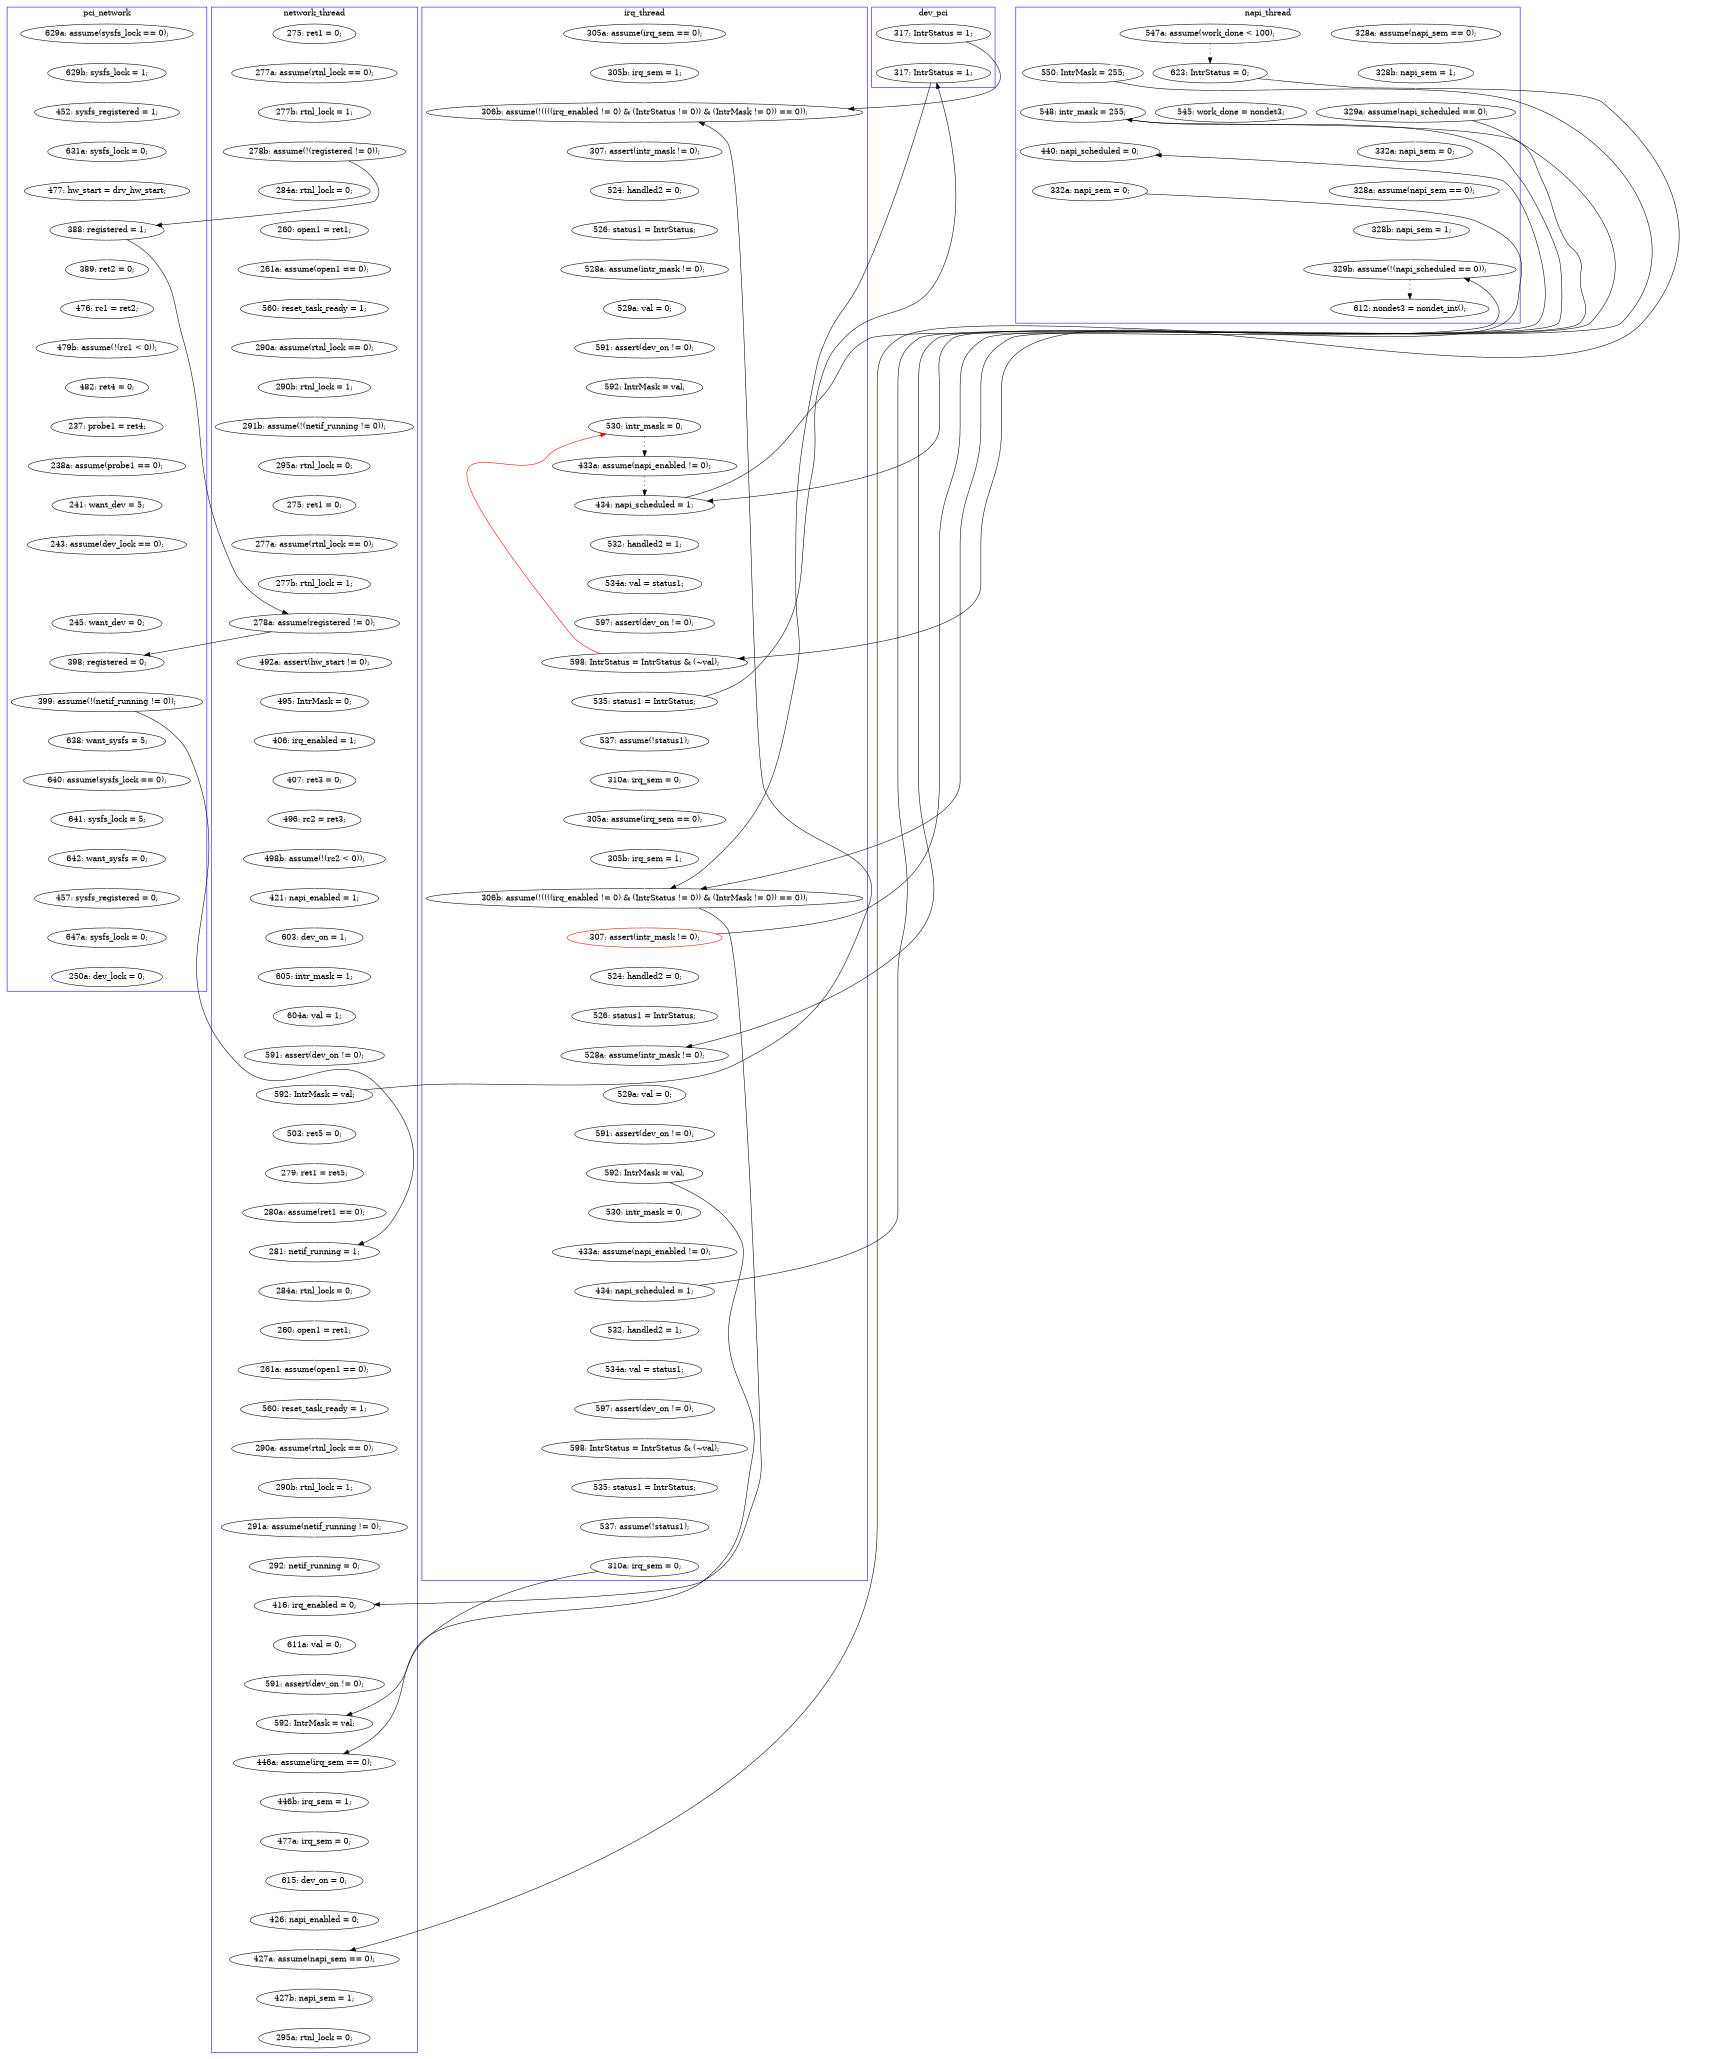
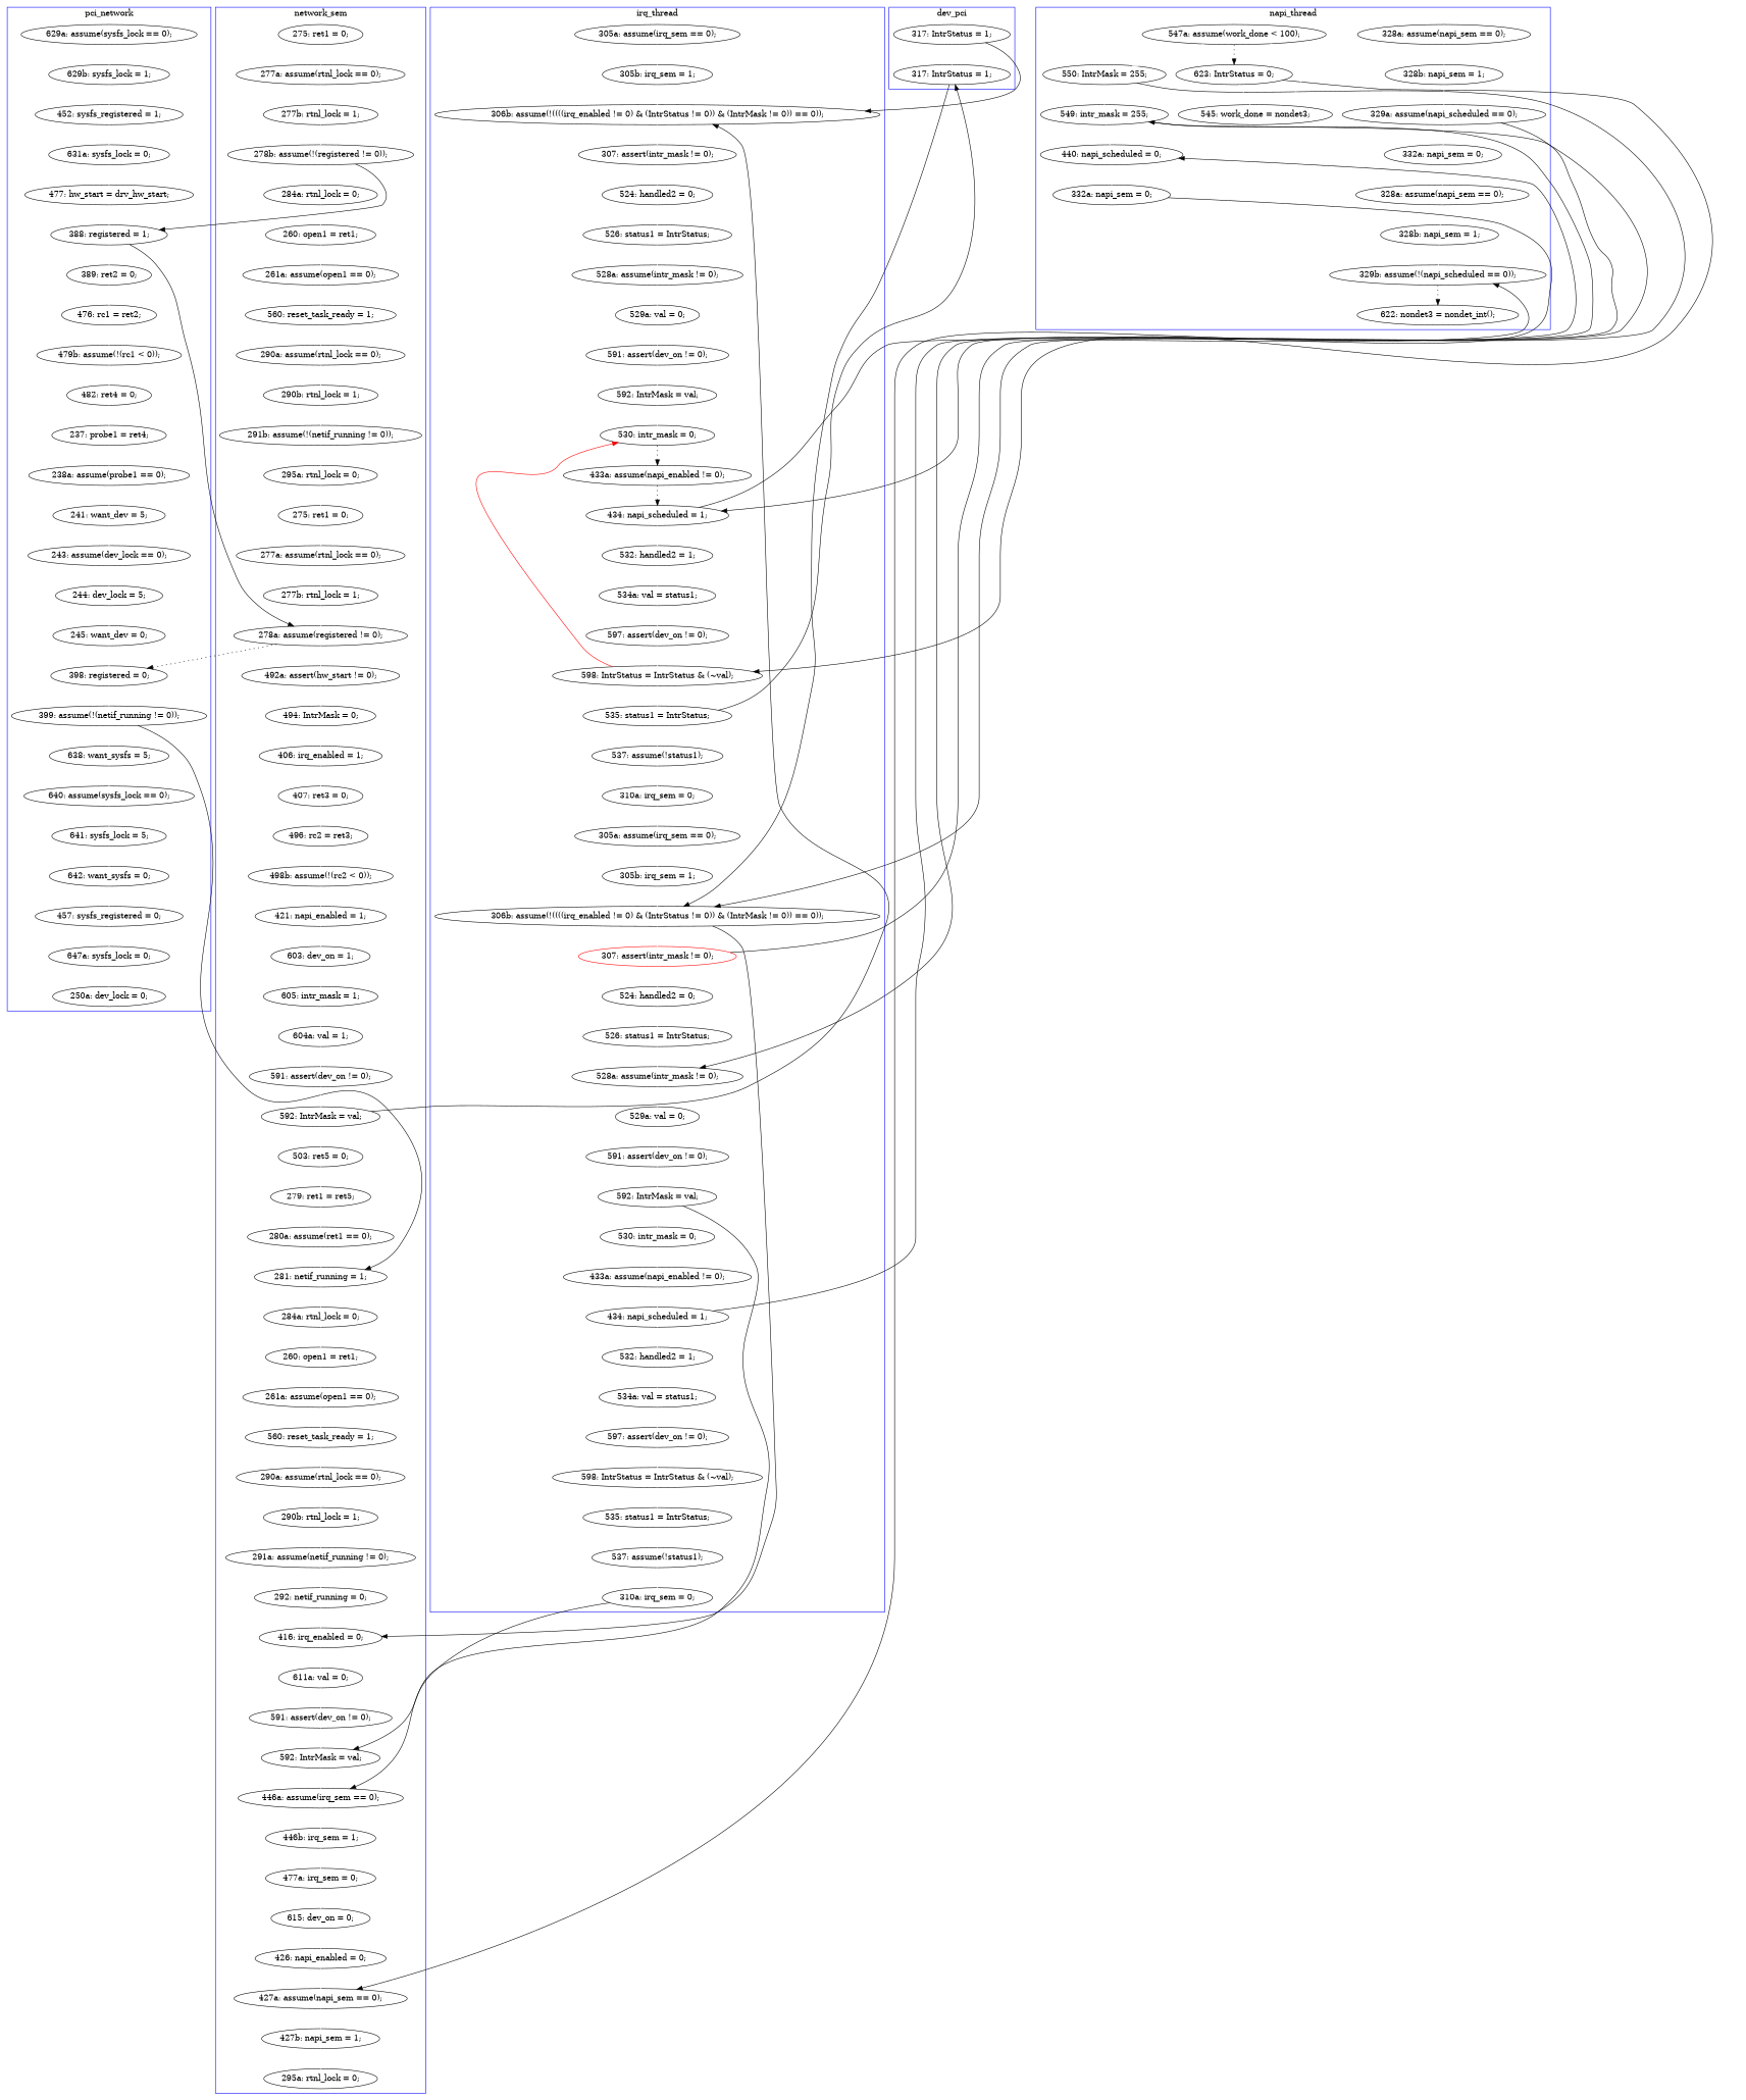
  digraph {
    edge [color=white style=solid]
    n1 [label="332a: napi_sem = 0;"]
    n2 [label="328a: assume(napi_sem == 0);"]
    n3 [label="550: IntrMask = 255;"]
-   n4 [label="548: intr_mask = 255;"]
-   n5 [label="612: nondet3 = nondet_int();"]
+   n4 [label="549: intr_mask = 255;"]
+   n5 [label="622: nondet3 = nondet_int();"]
    n6 [label="623: IntrStatus = 0;"]
    n7 [label="329b: assume(!(napi_scheduled == 0));"]
    n8 [label="328a: assume(napi_sem == 0);"]
    n9 [label="328b: napi_sem = 1;"]
    n10 [label="329a: assume(napi_scheduled == 0);"]
    n11 [label="328b: napi_sem = 1;"]
    n12 [label="440: napi_scheduled = 0;"]
    n13 [label="332a: napi_sem = 0;"]
    n14 [label="545: work_done = nondet3;"]
    n15 [label="547a: assume(work_done < 100);"]
    n16 [label="388: registered = 1;"]
    n17 [label="647a: sysfs_lock = 0;"]
    n18 [label="250a: dev_lock = 0;"]
    n19 [label="638: want_sysfs = 5;"]
    n20 [label="640: assume(sysfs_lock == 0);"]
    n21 [label="629b: sysfs_lock = 1;"]
    n22 [label="452: sysfs_registered = 1;"]
    n23 [label="238a: assume(probe1 == 0);"]
    n24 [label="241: want_dev = 5;"]
    n25 [label="399: assume(!(netif_running != 0));"]
    n26 [label="482: ret4 = 0;"]
    n27 [label="237: probe1 = ret4;"]
    n28 [label="641: sysfs_lock = 5;"]
    n29 [label="642: want_sysfs = 0;"]
    n30 [label="457: sysfs_registered = 0;"]
    n31 [label="631a: sysfs_lock = 0;"]
+   n32 [label="244: dev_lock = 5;"]
    n33 [label="245: want_dev = 0;"]
    n34 [label="398: registered = 0;"]
    n35 [label="477: hw_start = drv_hw_start;"]
    n36 [label="629a: assume(sysfs_lock == 0);"]
    n37 [label="243: assume(dev_lock == 0);"]
    n38 [label="476: rc1 = ret2;"]
    n39 [label="479b: assume(!(rc1 < 0));"]
    n40 [label="389: ret2 = 0;"]
    n41 [label="317: IntrStatus = 1;"]
    n42 [label="317: IntrStatus = 1;"]
    n43 [label="534a: val = status1;"]
    n44 [label="597: assert(dev_on != 0);"]
    n45 [label="535: status1 = IntrStatus;"]
    n46 [label="537: assume(!status1);"]
    n47 [label="598: IntrStatus = IntrStatus & (~val);"]
    n48 [label="535: status1 = IntrStatus;"]
    n49 [label="526: status1 = IntrStatus;"]
    n50 [label="528a: assume(intr_mask != 0);"]
    n51 [label="524: handled2 = 0;"]
    n52 [label="526: status1 = IntrStatus;"]
    n53 [label="310a: irq_sem = 0;"]
    n54 [label="530: intr_mask = 0;"]
    n55 [label="433a: assume(napi_enabled != 0);"]
    n56 [label="305b: irq_sem = 1;"]
    n57 [label="306b: assume(!((((irq_enabled != 0) & (IntrStatus != 0)) & (IntrMask != 0)) == 0));"]
    n58 [color=red label="307: assert(intr_mask != 0);"]
    n59 [label="529a: val = 0;"]
    n60 [label="598: IntrStatus = IntrStatus & (~val);"]
    n61 [label="597: assert(dev_on != 0);"]
    n62 [label="592: IntrMask = val;"]
    n63 [label="434: napi_scheduled = 1;"]
    n64 [label="532: handled2 = 1;"]
    n65 [label="534a: val = status1;"]
    n66 [label="306b: assume(!((((irq_enabled != 0) & (IntrStatus != 0)) & (IntrMask != 0)) == 0));"]
    n67 [label="528a: assume(intr_mask != 0);"]
    n68 [label="530: intr_mask = 0;"]
    n69 [label="433a: assume(napi_enabled != 0);"]
    n70 [label="529a: val = 0;"]
    n71 [label="532: handled2 = 1;"]
    n72 [label="434: napi_scheduled = 1;"]
    n73 [label="591: assert(dev_on != 0);"]
    n74 [label="591: assert(dev_on != 0);"]
    n75 [label="592: IntrMask = val;"]
    n76 [label="305b: irq_sem = 1;"]
    n77 [label="310a: irq_sem = 0;"]
    n78 [label="305a: assume(irq_sem == 0);"]
    n79 [label="537: assume(!status1);"]
    n80 [label="524: handled2 = 0;"]
    n81 [label="305a: assume(irq_sem == 0);"]
    n82 [label="307: assert(intr_mask != 0);"]
    n83 [label="281: netif_running = 1;"]
    n84 [label="284a: rtnl_lock = 0;"]
    n85 [label="291a: assume(netif_running != 0);"]
    n86 [label="292: netif_running = 0;"]
    n87 [label="416: irq_enabled = 0;"]
    n88 [label="421: napi_enabled = 1;"]
    n89 [label="603: dev_on = 1;"]
    n90 [label="275: ret1 = 0;"]
    n91 [label="277a: assume(rtnl_lock == 0);"]
    n92 [label="284a: rtnl_lock = 0;"]
    n93 [label="260: open1 = ret1;"]
    n94 [label="278a: assume(registered != 0);"]
    n95 [label="277b: rtnl_lock = 1;"]
    n96 [label="446a: assume(irq_sem == 0);"]
    n97 [label="290b: rtnl_lock = 1;"]
    n98 [label="592: IntrMask = val;"]
    n99 [label="503: ret5 = 0;"]
    n100 [label="496: rc2 = ret3;"]
    n101 [label="498b: assume(!(rc2 < 0));"]
-   n102 [label="495: IntrMask = 0;"]
+   n102 [label="494: IntrMask = 0;"]
    n103 [label="406: irq_enabled = 1;"]
    n104 [label="261a: assume(open1 == 0);"]
    n105 [label="560: reset_task_ready = 1;"]
    n106 [label="477a: irq_sem = 0;"]
    n107 [label="615: dev_on = 0;"]
    n108 [label="492a: assert(hw_start != 0);"]
    n109 [label="279: ret1 = ret5;"]
    n110 [label="592: IntrMask = val;"]
    n111 [label="278b: assume(!(registered != 0));"]
    n112 [label="427a: assume(napi_sem == 0);"]
    n113 [label="426: napi_enabled = 0;"]
    n114 [label="427b: napi_sem = 1;"]
    n115 [label="295a: rtnl_lock = 0;"]
    n116 [label="260: open1 = ret1;"]
    n117 [label="407: ret3 = 0;"]
    n118 [label="605: intr_mask = 1;"]
    n119 [label="604a: val = 1;"]
    n120 [label="446b: irq_sem = 1;"]
    n121 [label="275: ret1 = 0;"]
    n122 [label="277a: assume(rtnl_lock == 0);"]
    n123 [label="277b: rtnl_lock = 1;"]
    n124 [label="261a: assume(open1 == 0);"]
    n125 [label="280a: assume(ret1 == 0);"]
    n126 [label="591: assert(dev_on != 0);"]
    n127 [label="290b: rtnl_lock = 1;"]
    n128 [label="291b: assume(!(netif_running != 0));"]
    n129 [label="611a: val = 0;"]
    n130 [label="591: assert(dev_on != 0);"]
    n131 [label="290a: assume(rtnl_lock == 0);"]
    n132 [label="560: reset_task_ready = 1;"]
    n133 [label="295a: rtnl_lock = 0;"]
    n134 [label="290a: assume(rtnl_lock == 0);"]
    subgraph cluster_1 {
      color=blue
      label=napi_thread
      n1
      n2
      n3
      n4
      n5
      n6
      n7
      n8
      n9
      n10
      n11
      n12
      n13
      n14
      n15
    }
    subgraph cluster_2 {
      color=blue
      label=pci_network
      n16
      n17
      n18
      n19
      n20
      n21
      n22
      n23
      n24
      n25
      n26
      n27
      n28
      n29
      n30
      n31
+     n32
      n33
      n34
      n35
      n36
      n37
      n38
      n39
      n40
    }
    subgraph cluster_3 {
      color=blue
      label=dev_pci
      n41
      n42
    }
    subgraph cluster_4 {
      color=blue
      label=irq_thread
      n43
      n44
      n45
      n46
      n47
      n48
      n49
      n50
      n51
      n52
      n53
      n54
      n55
      n56
      n57
      n58
      n59
      n60
      n61
      n62
      n63
      n64
      n65
      n66
      n67
      n68
      n69
      n70
      n71
      n72
      n73
      n74
      n75
      n76
      n77
      n78
      n79
      n80
      n81
      n82
    }
    subgraph cluster_5 {
      color=blue
-     label=network_thread
+     label=network_sem
      n83
      n84
      n85
      n86
      n87
      n88
      n89
      n90
      n91
      n92
      n93
      n94
      n95
      n96
      n97
      n98
      n99
      n100
      n101
      n102
      n103
      n104
      n105
      n106
      n107
      n108
      n109
      n110
      n111
      n112
      n113
      n114
      n115
      n116
      n117
      n118
      n119
      n120
      n121
      n122
      n123
      n124
      n125
      n126
      n127
      n128
      n129
      n130
      n131
      n132
      n133
      n134
    }
    n1 -> n2
    n2 -> n11
    n3 -> n4
    n3 -> n57 [color=black constraint=false]
    n4 -> n12
    n4 -> n50 [color=black constraint=false]
    n6 -> n14
    n6 -> n47 [color=black constraint=false]
    n7 -> n5 [color=black style=dotted]
    n8 -> n9
    n9 -> n10
    n10 -> n1
    n10 -> n72 [color=black constraint=false]
    n11 -> n7
    n12 -> n13
    n13 -> n112 [color=black constraint=false]
    n14 -> n15
    n15 -> n3
    n15 -> n6 [color=black style=dotted]
    n16 -> n40
    n16 -> n94 [color=black constraint=false]
    n17 -> n18
    n19 -> n20
    n20 -> n28
    n21 -> n22
    n22 -> n31
    n23 -> n24
    n24 -> n37
    n25 -> n19
    n25 -> n83 [color=black constraint=false]
    n26 -> n27
    n27 -> n23
    n28 -> n29
    n29 -> n30
    n30 -> n17
    n31 -> n35
+   n32 -> n33
    n33 -> n34
    n34 -> n25
    n35 -> n16
    n36 -> n21
+   n37 -> n32
    n38 -> n39
    n39 -> n26
    n40 -> n38
    n41 -> n42
    n41 -> n66 [color=black constraint=false]
    n42 -> n57 [color=black constraint=false]
    n43 -> n44
    n44 -> n47
    n45 -> n46
    n46 -> n53
    n47 -> n48
    n47 -> n54 [color=red constraint=false]
    n48 -> n42 [color=black constraint=false]
    n48 -> n79
    n49 -> n50
    n50 -> n59
    n51 -> n52
    n52 -> n67
    n53 -> n96 [color=black constraint=false]
    n54 -> n55 [color=black style=dotted]
    n55 -> n72 [color=black style=dotted]
    n56 -> n57
    n57 -> n58
    n57 -> n87 [color=black constraint=false]
    n58 -> n4 [color=black constraint=false]
    n58 -> n80
    n59 -> n73
    n60 -> n45
    n61 -> n60
    n62 -> n68
    n62 -> n110 [color=black constraint=false]
    n63 -> n12 [color=black constraint=false]
    n63 -> n64
    n64 -> n65
    n65 -> n61
    n66 -> n82
    n67 -> n70
    n68 -> n69
    n69 -> n63
    n70 -> n74
    n71 -> n43
    n72 -> n7 [color=black constraint=false]
    n72 -> n71
    n73 -> n62
    n74 -> n75
    n75 -> n54
    n76 -> n66
    n77 -> n78
    n78 -> n56
    n79 -> n77
    n80 -> n49
    n81 -> n76
    n82 -> n51
    n83 -> n84
    n84 -> n116
    n85 -> n86
    n86 -> n87
    n87 -> n129
    n88 -> n89
    n89 -> n118
    n90 -> n91
    n91 -> n95
    n92 -> n93
    n93 -> n104
-   n94 -> n34 [color=black constraint=false]
+   n94 -> n34 [color=black constraint=false style=dotted]
    n94 -> n108
    n95 -> n94
    n96 -> n120
    n97 -> n85
    n98 -> n66 [color=black constraint=false]
    n98 -> n99
    n99 -> n109
    n100 -> n101
    n101 -> n88
    n102 -> n103
    n103 -> n117
    n104 -> n105
    n105 -> n134
    n106 -> n107
    n107 -> n113
    n108 -> n102
    n109 -> n125
    n110 -> n96
    n111 -> n16 [color=black constraint=false]
    n111 -> n92
    n112 -> n114
    n113 -> n112
    n114 -> n115
    n116 -> n124
    n117 -> n100
    n118 -> n119
    n119 -> n126
    n120 -> n106
    n121 -> n122
    n122 -> n123
    n123 -> n111
    n124 -> n132
    n125 -> n83
    n126 -> n98
    n127 -> n128
    n128 -> n133
    n129 -> n130
    n130 -> n110
    n131 -> n97
    n132 -> n131
    n133 -> n90
    n134 -> n127
  }
